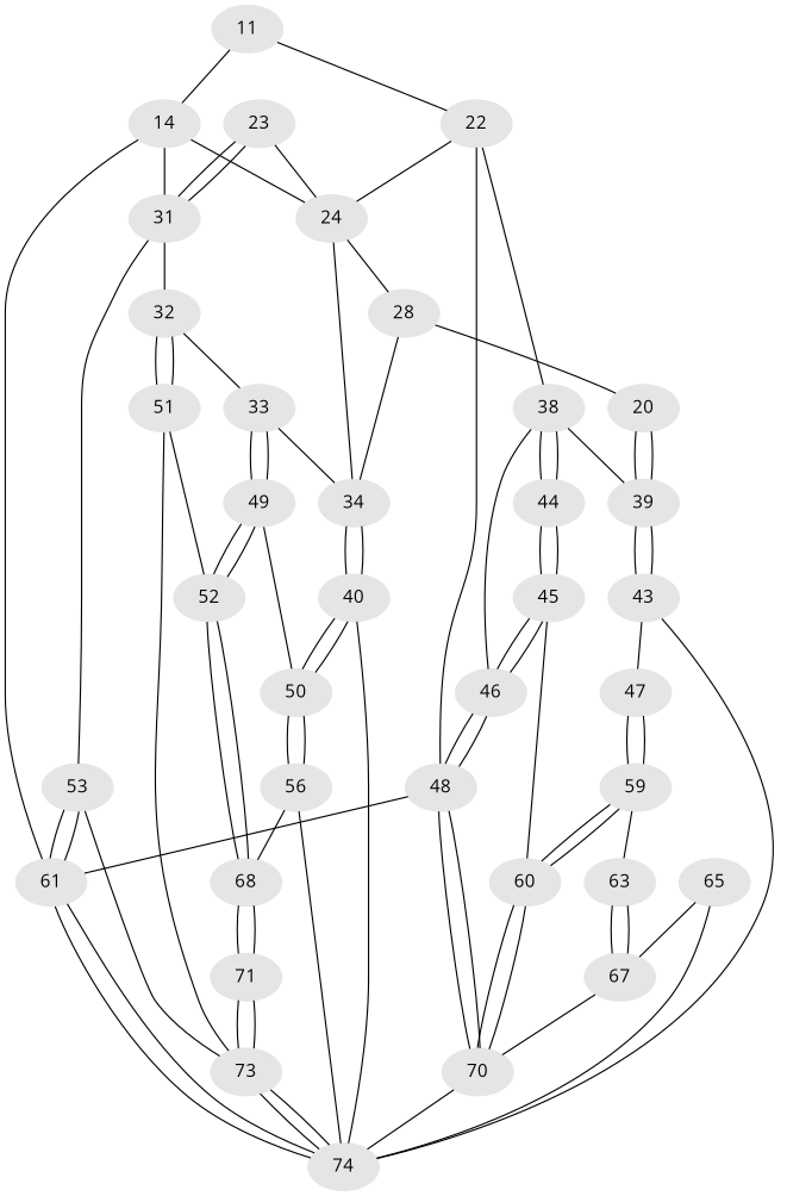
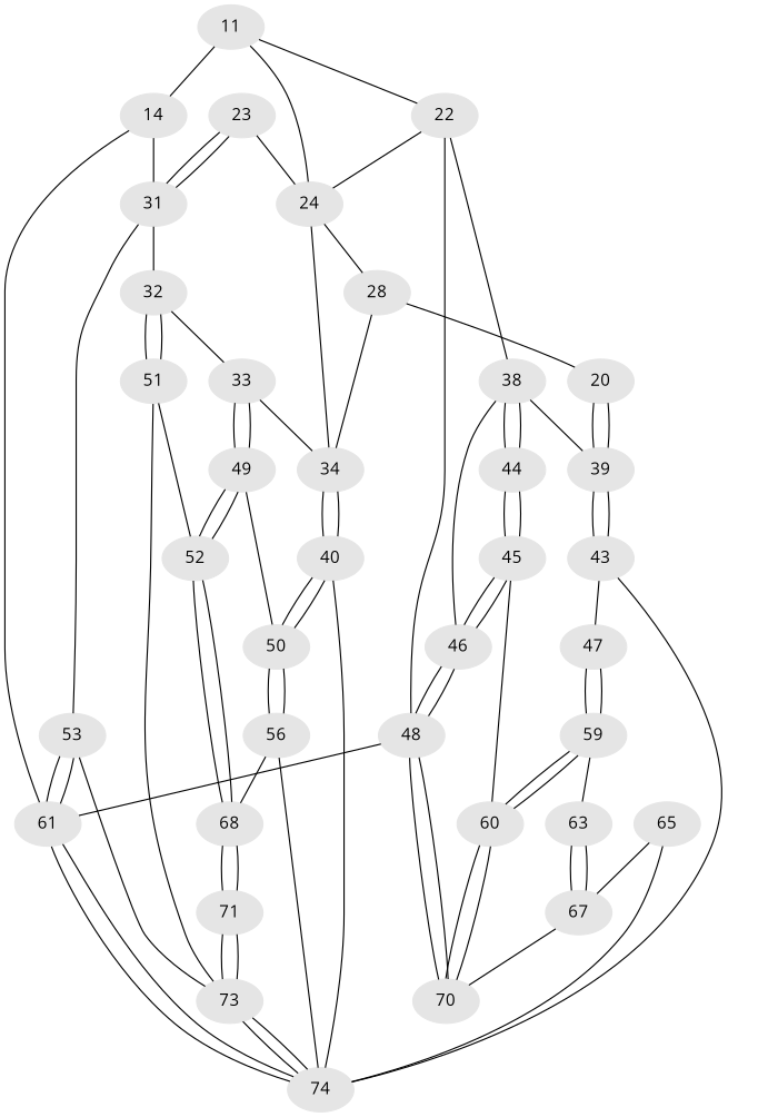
  graph {
    fontname="Open Sans"
    node [color=gray90 fontname="Open Sans" style=filled]
    edge [fontname="Open Sans"]
    11 [super="+6"]
    14 [super="+9+10"]
    22 [super="+8"]
    24 [super="+20+21"]
    31 [super="+18+17"]
    61 [super="+3+15"]
    38 [super="+35+26+25"]
    48 [super="+4"]
    28
    34 [super="+27"]
    32
    53 [super="+19"]
    74 [super="+72+58+42"]
    39 [super="+37+30"]
    44
    46 [super="+36+12"]
    70 [super="+69"]
    23
    n19 [label=20]
    40
    43
    33
    51
    73 [super="+54+55"]
    49
    52
    50
    45
    47
    56
    59
    60
    n33 [label=63]
    68
    71
    67 [super="+66+63"]
    65 [super="+62"]
    11 -- 14 [weight=2]
    11 -- 22
-   14 -- 24
+   11 -- 24
    14 -- 31 [weight=2]
    14 -- 61 [weight=2]
    22 -- 24
    22 -- 38 [weight=2]
    22 -- 48
    24 -- 28
    24 -- 34
    31 -- 32
    31 -- 53
    61 -- 74
    61 -- 74
    38 -- 39 [weight=2]
    38 -- 44
    38 -- 44
    38 -- 46 [weight=2]
    48 -- 61 [weight=2]
    48 -- 70
    48 -- 70
    28 -- 34
    28 -- n19
    34 -- 40
    34 -- 40
    32 -- 33
    32 -- 51
    32 -- 51
    53 -- 61 [weight=2]
    53 -- 61
    53 -- 73
    39 -- 43
    39 -- 43
    44 -- 45
    44 -- 45
    46 -- 48 [weight=2]
    46 -- 48
-   70 -- 74
    23 -- 24
    23 -- 31 [weight=2]
    23 -- 31
    n19 -- 39 [weight=2]
    n19 -- 39
    40 -- 74
    40 -- 50
    40 -- 50
    43 -- 74
    43 -- 47
    33 -- 34
    33 -- 49
    33 -- 49
    51 -- 73
    51 -- 52
    73 -- 74
    73 -- 74
    49 -- 52
    49 -- 52
    49 -- 50
    52 -- 68
    52 -- 68
    50 -- 56
    50 -- 56
    45 -- 46
    45 -- 46
    45 -- 60
    47 -- 59
    47 -- 59
    56 -- 74
    56 -- 68
    59 -- 60
    59 -- 60
    59 -- n33
    60 -- 70
    60 -- 70
    n33 -- 67 [weight=2]
    n33 -- 67
    68 -- 71
    68 -- 71
    71 -- 73 [weight=2]
    71 -- 73
    67 -- 70
    65 -- 74 [weight=2]
    65 -- 67 [weight=2]
  }
